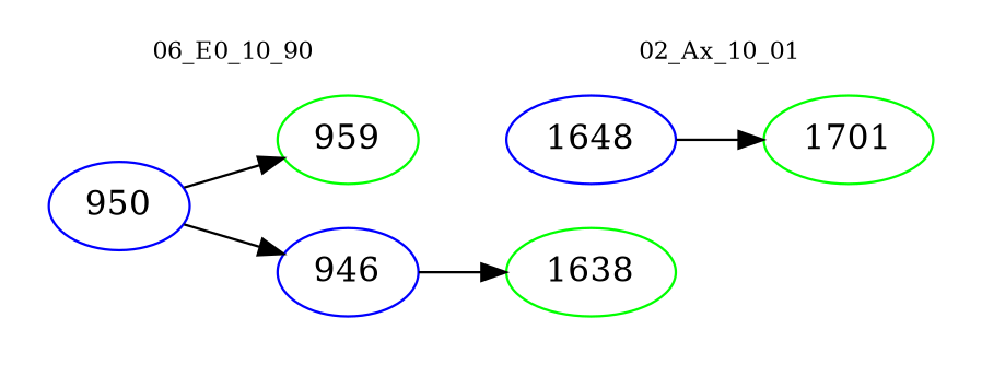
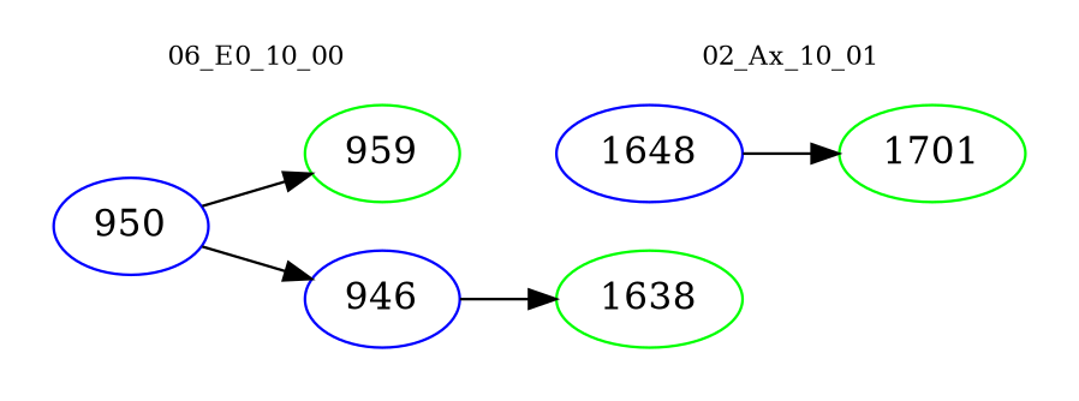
  digraph {
    rankdir=LR
    node [color=blue]
    edge [color=black]
    n1 [label=1648]
    n2 [color=green label=1638]
    n3 [color=green label=1701]
    n4 [label=950]
    n5 [label=946]
    n6 [color=green label=959]
    subgraph cluster_1 {
      color=white
      fontsize=10
      label="02_Ax_10_01"
      n1
      n2
      n3
    }
    subgraph cluster_2 {
      color=white
      fontsize=10
-     label="06_E0_10_90"
+     label="06_E0_10_00"
      n4
      n5
      n6
    }
    n1 -> n3
    n4 -> n5
    n4 -> n6
    n5 -> n2
  }
